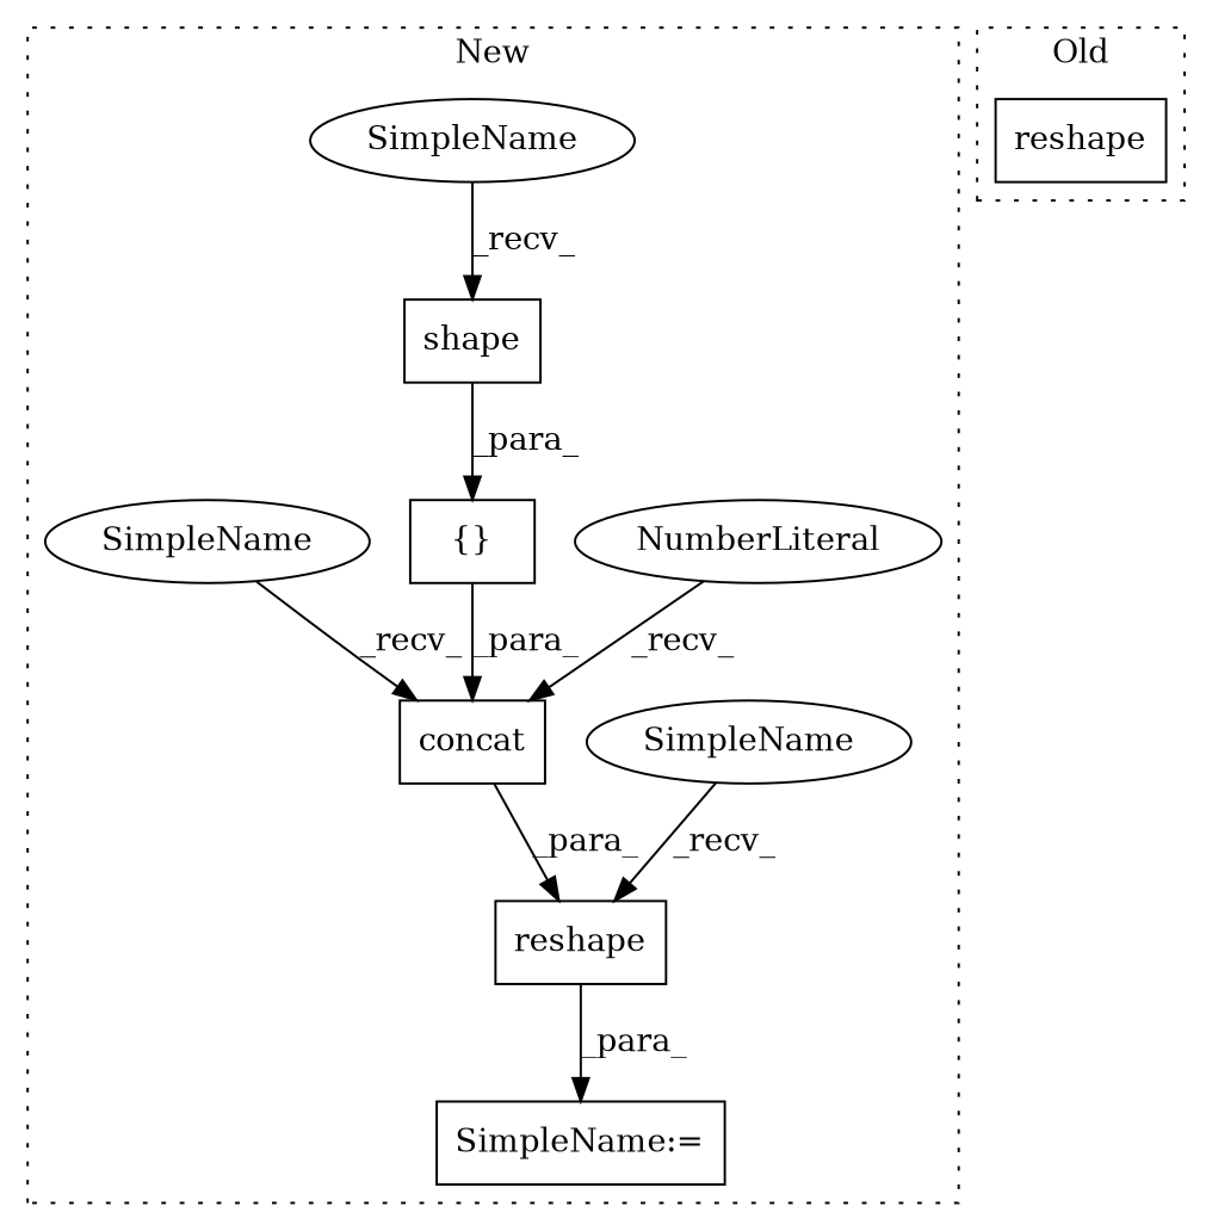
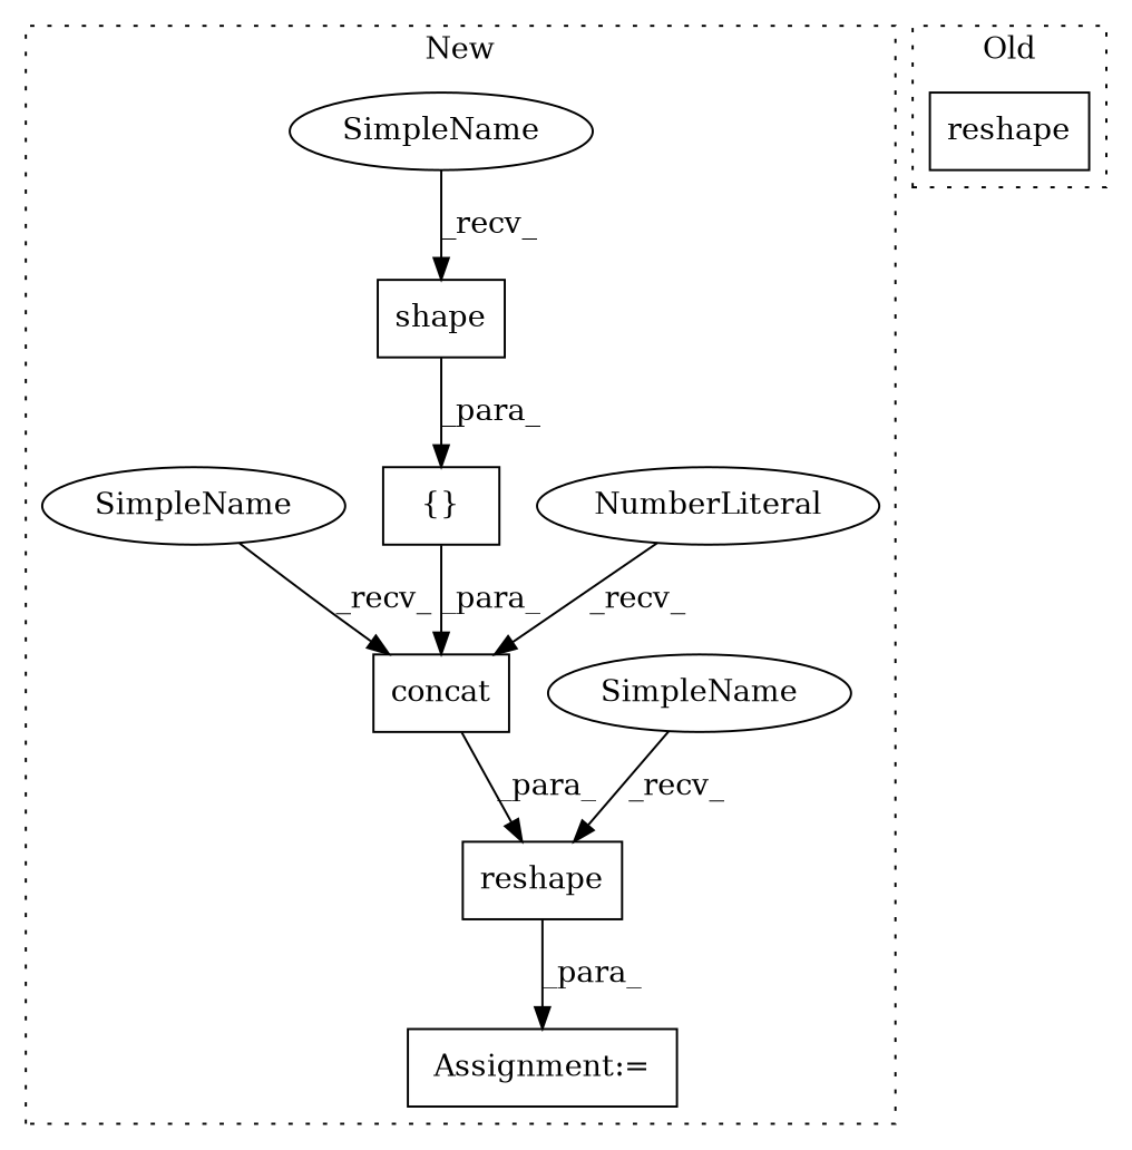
  digraph {
    node [a=32 l=10 shape=box]
    n1 [l="7,1" label=concat s="1728,1796"]
    n2 [a=34 l=1 label=NumberLiteral s=1795 shape=ellipse]
    n3 [a=4 l="1,1" label="{}" s="1744,1793"]
-   n4 [a=7 l=1 label="SimpleName:=" s=1686]
+   n4 [a=7 l=1 label="Assignment:=" s=1686]
    n5 [l="8,1" label=reshape s="1698,1797"]
    n6 [l="6,1" label=shape s="1756,1768"]
    n7 [a=42 label=SimpleName s=1687 shape=ellipse]
    n8 [a=42 label=SimpleName s=1745 shape=ellipse]
    n9 [a=42 label=SimpleName s=1717 shape=ellipse]
    n10 [l="8,1" label=reshape s="1857,1887"]
    subgraph cluster_1 {
      label=New
      style=dotted
      n1
      n2
      n3
      n4
      n5
      n6
      n7
      n8
      n9
    }
    subgraph cluster_2 {
      label=Old
      style=dotted
      n10
    }
    n1 -> n5 [label=_para_]
    n2 -> n1 [label=_recv_]
    n3 -> n1 [label=_para_]
    n5 -> n4 [label=_para_]
    n6 -> n3 [label=_para_]
    n7 -> n5 [label=_recv_]
    n8 -> n6 [label=_recv_]
    n9 -> n1 [label=_recv_]
  }
